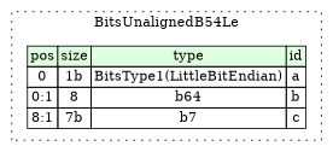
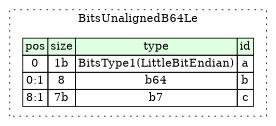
  digraph {
    rankdir=LR
    n1 [label=<<TABLE BORDER="0" CELLBORDER="1" CELLSPACING="0"> 			<TR><TD BGCOLOR="#E0FFE0">pos</TD><TD BGCOLOR="#E0FFE0">size</TD><TD BGCOLOR="#E0FFE0">type</TD><TD BGCOLOR="#E0FFE0">id</TD></TR> 			<TR><TD PORT="a_pos">0</TD><TD PORT="a_size">1b</TD><TD>BitsType1(LittleBitEndian)</TD><TD PORT="a_type">a</TD></TR> 			<TR><TD PORT="b_pos">0:1</TD><TD PORT="b_size">8</TD><TD>b64</TD><TD PORT="b_type">b</TD></TR> 			<TR><TD PORT="c_pos">8:1</TD><TD PORT="c_size">7b</TD><TD>b7</TD><TD PORT="c_type">c</TD></TR> 		</TABLE>> shape=plaintext]
    subgraph cluster_1 {
-     label=BitsUnalignedB54Le
+     label=BitsUnalignedB64Le
      style=dotted
      n1
    }
  }
